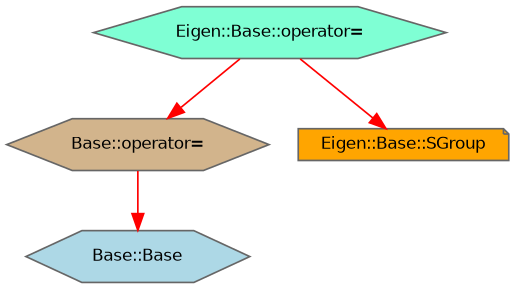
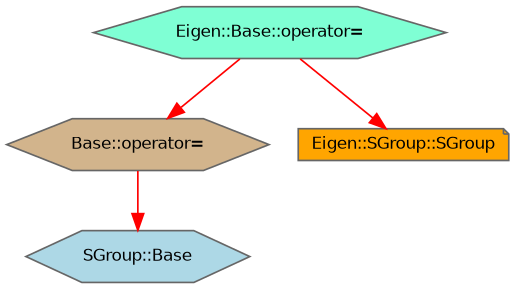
  digraph {
    rankdir=TB
    node [color=grey40 fontname=Helvetica fontsize=10 shape=hexagon style=filled]
    edge [color=red fontname=Helvetica fontsize=10 labelfontname=Helvetica labelfontsize=10 style=solid]
    n1 [color=gray40 fillcolor=aquamarine fontcolor=black height=0.2 label="Eigen::Base::operator=" width=0.4]
    n2 [fillcolor=tan height=0.2 label="Base::operator=" width=0.4]
-   n3 [fillcolor=orange height=0.2 label="Eigen::Base::SGroup" shape=note width=0.4]
-   n4 [fillcolor=lightblue height=0.2 label="Base::Base" width=0.4]
+   n3 [fillcolor=orange height=0.2 label="Eigen::SGroup::SGroup" shape=note width=0.4]
+   n4 [fillcolor=lightblue height=0.2 label="SGroup::Base" width=0.4]
    n1 -> n2
    n1 -> n3
    n2 -> n4
  }
